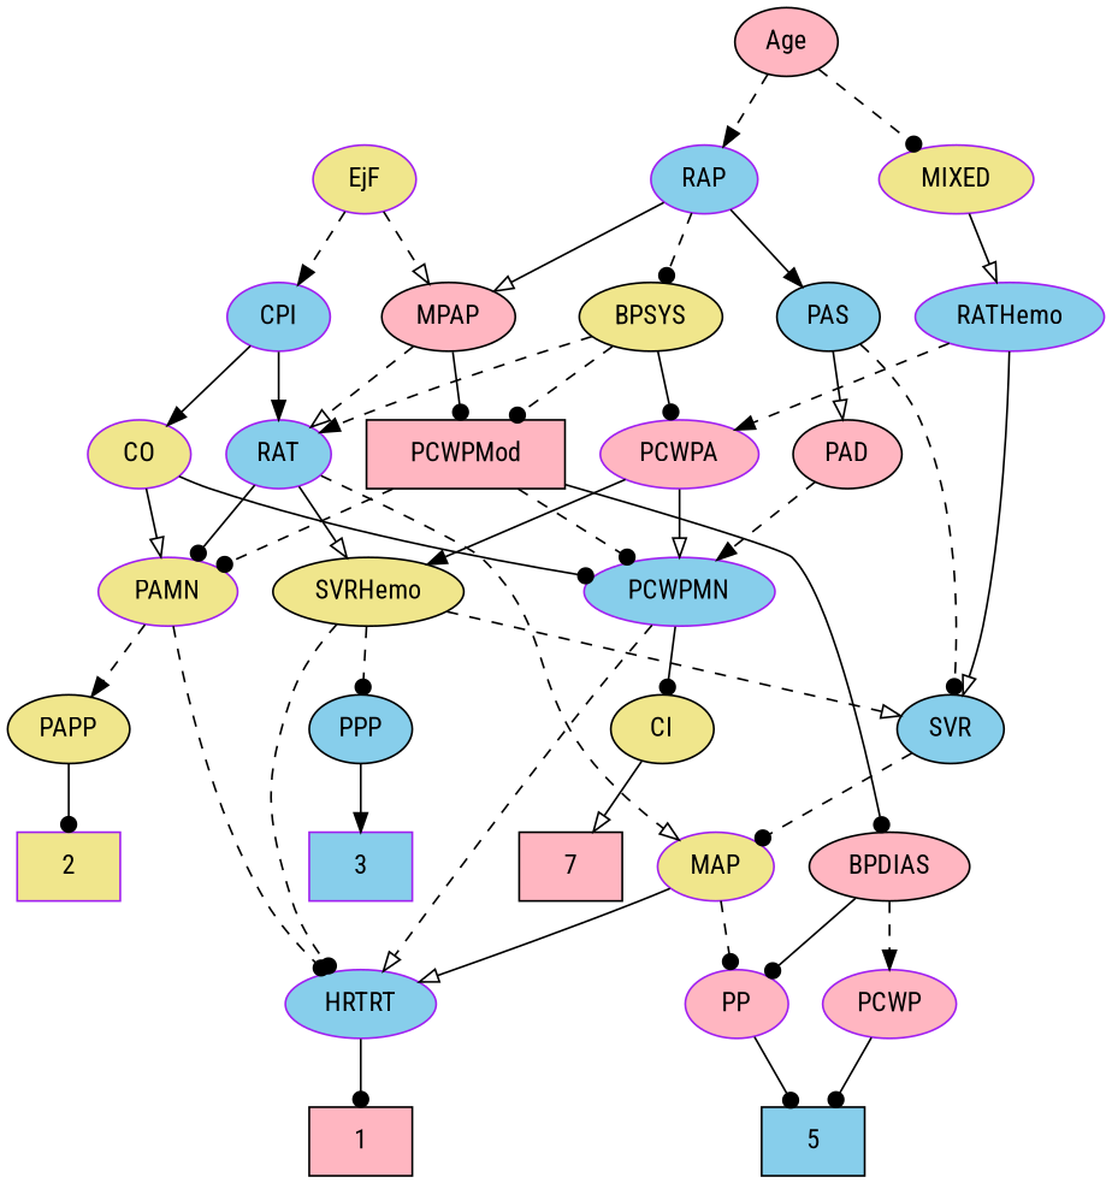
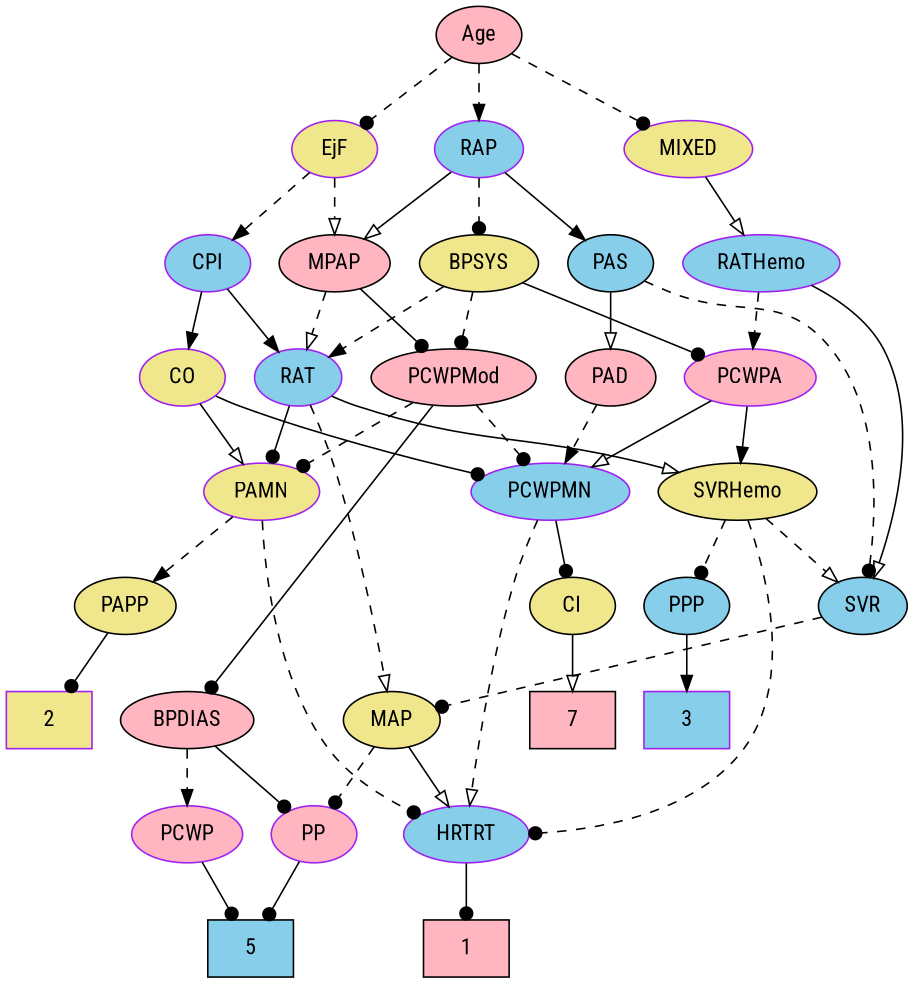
  strict digraph {
    fontname="Roboto Condensed"
    node [color=black fillcolor=skyblue fontname="Roboto Condensed" style=filled]
    edge [arrowhead=dot fontname="Roboto Condensed" style=solid]
    1 [fillcolor=lightpink height=0.5 shape=box width=0.75]
    2 [color=purple fillcolor=khaki height=0.5 shape=box width=0.75]
    3 [color=purple height=0.5 shape=box width=0.75]
    n4 [fillcolor=lightpink height=0.5 label=7 shape=box width=0.75]
    5 [height=0.5 shape=box width=0.75]
    Age [fillcolor=lightpink height=0.5 width=0.75]
    EjF [color=purple fillcolor=khaki height=0.5 width=0.75]
    RAP [color=purple height=0.5 width=0.77632]
    MIXED [color=purple fillcolor=khaki height=0.5 width=1.1193]
    MPAP [fillcolor=lightpink height=0.5 width=0.97491]
    CPI [color=purple height=0.5 width=0.75]
    BPSYS [fillcolor=khaki height=0.5 width=1.0471]
    PAS [height=0.5 width=0.75]
    RATHemo [color=purple height=0.5 width=1.3721]
    RAT [color=purple height=0.5 width=0.75827]
-   PCWPMod [fillcolor=lightpink height=0.5 width=1.4443 shape=box]
+   PCWPMod [fillcolor=lightpink height=0.5 width=1.4443]
    CO [color=purple fillcolor=khaki height=0.5 width=0.75]
    PCWPA [color=purple fillcolor=lightpink height=0.5 width=1.1555]
    PAD [fillcolor=lightpink height=0.5 width=0.79437]
    SVR [height=0.5 width=0.77632]
    PAMN [color=purple fillcolor=khaki height=0.5 width=1.011]
    SVRHemo [fillcolor=khaki height=0.5 width=1.3902]
-   MAP [color=purple fillcolor=khaki height=0.5 width=0.84854]
+   MAP [fillcolor=khaki height=0.5 width=0.84854]
    PCWPMN [color=purple height=0.5 width=1.3902]
    BPDIAS [fillcolor=lightpink height=0.5 width=1.1735]
    HRTRT [color=purple height=0.5 width=1.1013]
    PAPP [fillcolor=khaki height=0.5 width=0.88464]
    PPP [height=0.5 width=0.75]
    PP [color=purple fillcolor=lightpink height=0.5 width=0.75]
    CI [fillcolor=khaki height=0.5 width=0.75]
    PCWP [color=purple fillcolor=lightpink height=0.5 width=0.97491]
+   Age -> EjF [style=dashed]
    Age -> RAP [arrowhead=normal style=dashed]
    Age -> MIXED [style=dashed]
    EjF -> MPAP [arrowhead=onormal style=dashed]
    EjF -> CPI [arrowhead=normal style=dashed]
    RAP -> MPAP [arrowhead=onormal]
    RAP -> BPSYS [style=dashed]
    RAP -> PAS [arrowhead=normal]
    MIXED -> RATHemo [arrowhead=onormal]
    MPAP -> RAT [arrowhead=onormal style=dashed]
    MPAP -> PCWPMod
    CPI -> RAT [arrowhead=normal]
    CPI -> CO [arrowhead=normal]
    BPSYS -> RAT [arrowhead=normal style=dashed]
    BPSYS -> PCWPMod [style=dashed]
    BPSYS -> PCWPA
    PAS -> PAD [arrowhead=onormal]
    PAS -> SVR [style=dashed]
    RATHemo -> PCWPA [arrowhead=normal style=dashed]
    RATHemo -> SVR [arrowhead=onormal]
    RAT -> PAMN
    RAT -> SVRHemo [arrowhead=onormal]
    RAT -> MAP [arrowhead=onormal style=dashed]
    PCWPMod -> PAMN [style=dashed]
    PCWPMod -> PCWPMN [style=dashed]
    PCWPMod -> BPDIAS
    CO -> PAMN [arrowhead=onormal]
    CO -> PCWPMN
    PCWPA -> SVRHemo [arrowhead=normal]
    PCWPA -> PCWPMN [arrowhead=onormal]
    PAD -> PCWPMN [arrowhead=normal style=dashed]
    SVR -> MAP [style=dashed]
    PAMN -> HRTRT [style=dashed]
    PAMN -> PAPP [arrowhead=normal style=dashed]
    SVRHemo -> SVR [arrowhead=onormal style=dashed]
    SVRHemo -> HRTRT [style=dashed]
    SVRHemo -> PPP [style=dashed]
    MAP -> HRTRT [arrowhead=onormal]
    MAP -> PP [style=dashed]
    PCWPMN -> HRTRT [arrowhead=onormal style=dashed]
    PCWPMN -> CI
    BPDIAS -> PP
    BPDIAS -> PCWP [arrowhead=normal style=dashed]
    HRTRT -> 1
    PAPP -> 2
    PPP -> 3 [arrowhead=normal]
    PP -> 5
    CI -> n4 [arrowhead=onormal]
    PCWP -> 5
  }
